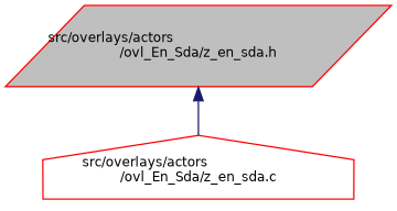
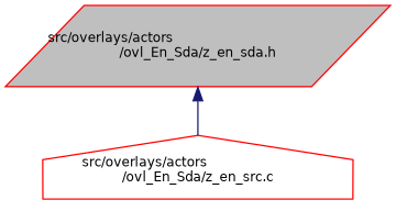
  digraph {
    node [color=red fontname=Helvetica fontsize=10 style=filled]
    n1 [fillcolor=grey75 fontcolor=black height=0.2 label="src/overlays/actors\l/ovl_En_Sda/z_en_sda.h" shape=parallelogram width=0.4]
-   n2 [fillcolor=white height=0.2 label="src/overlays/actors\l/ovl_En_Sda/z_en_sda.c" shape=house width=0.4]
+   n2 [fillcolor=white height=0.2 label="src/overlays/actors\l/ovl_En_Sda/z_en_src.c" shape=house width=0.4]
    n1 -> n2 [color=midnightblue dir=back fontname=Helvetica fontsize=10 labelfontname=Helvetica labelfontsize=10 style=solid]
  }
